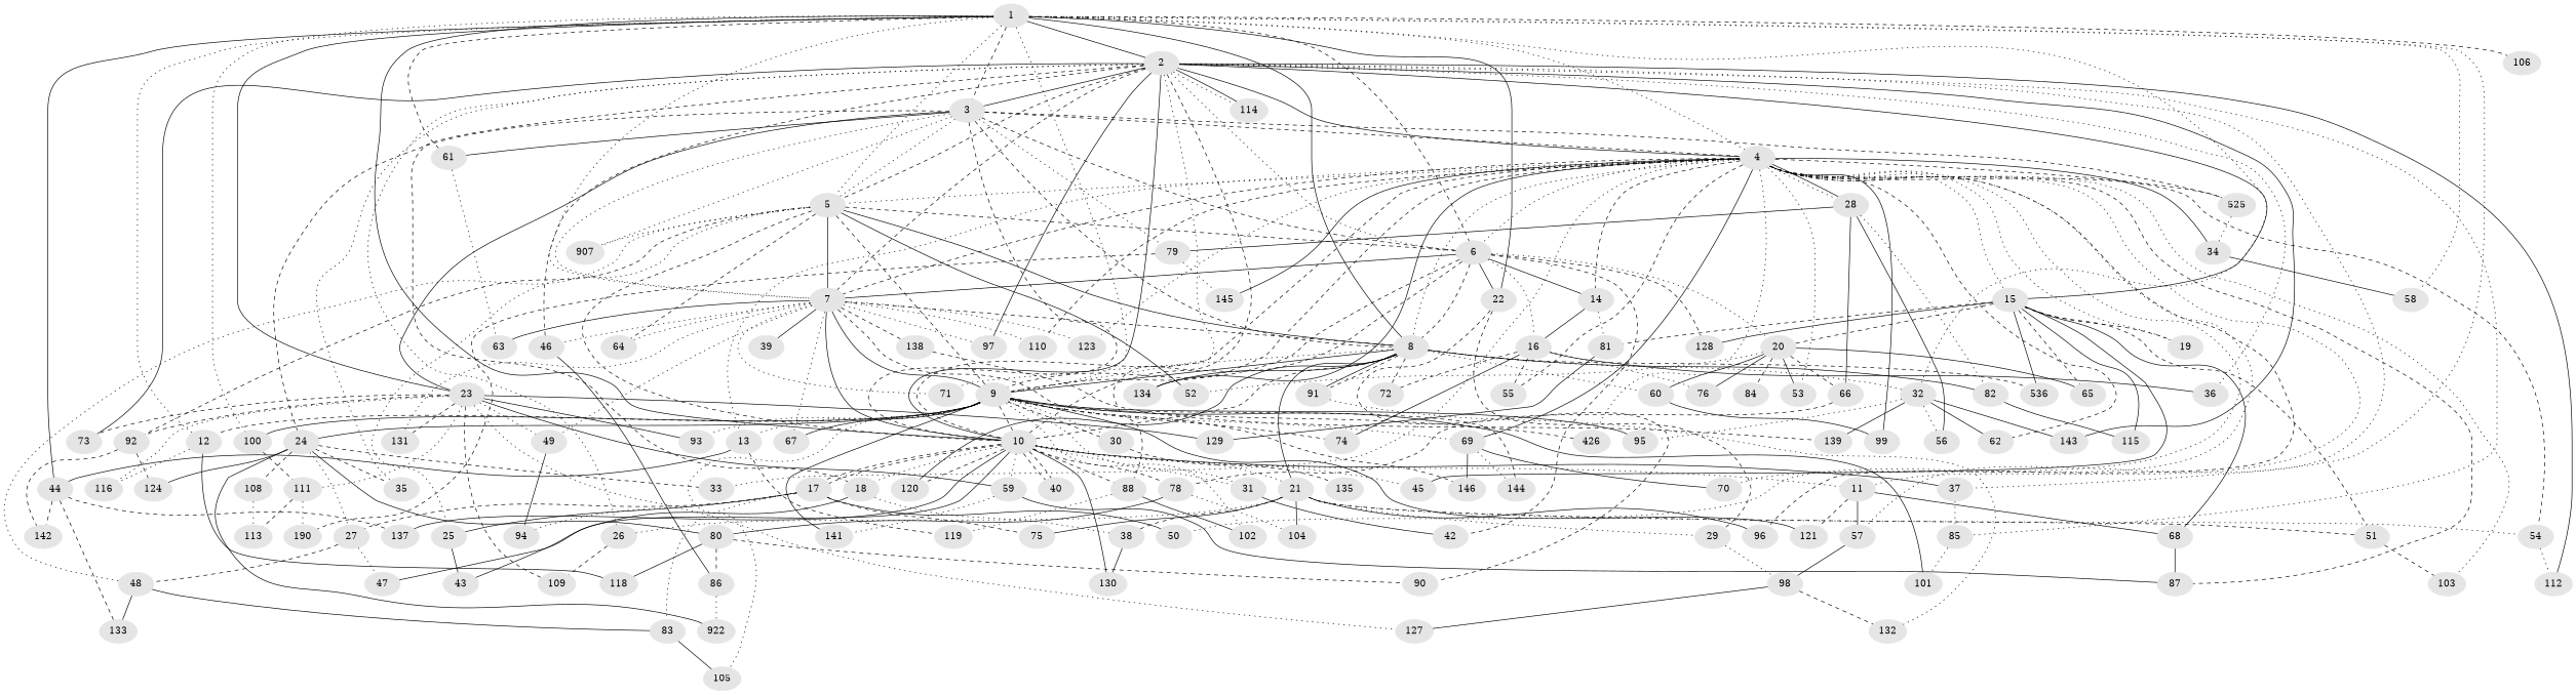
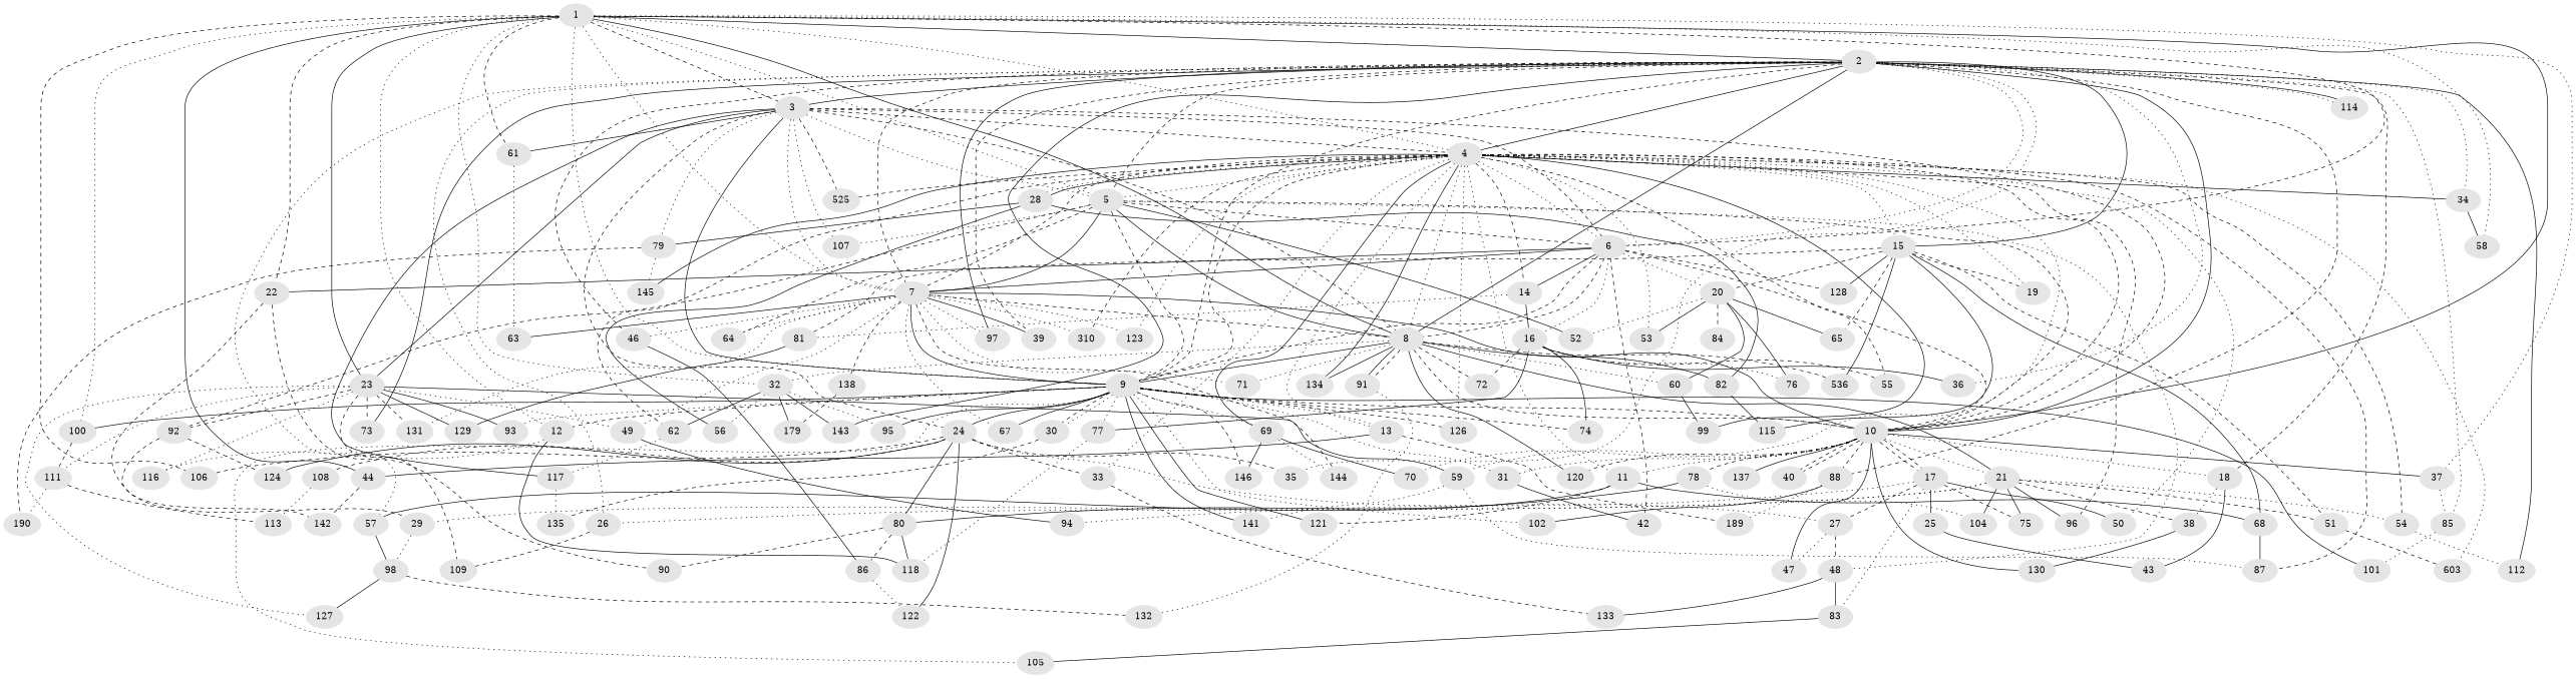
  graph {
    node [color=gray90 style=filled]
    edge [style=solid]
    1
    2
    3
    4
    5
    6
    7
    8
    9
    10
    12
    22
    23
    32
    37
    44
    58
    61
    100
    106
    15
    18
    26
    34
    35
    36
    39
    46
    57
    73
    85
    88
    97
    112
    114
    143
    24
    79
-   107 [label=907]
+   107
+   117
    n41 [label=525]
    11
    13
    14
    19
    28
    33
    50
    53
    54
    55
    62
    69
    70
    87
    96
    99
-   103
-   110
+   103 [label=603]
+   110 [label=310]
    123
-   126 [label=426]
+   126
    134
    145
    25
    48
    52
    64
    92
    16
    20
    42
    128
    138
    49
    63
    67
    71
    131
    144
    21
    60
    72
    82
    91
    120
    n86 [label=536]
    30
    31
    74
+   77
    93
    95
    101
    102
    105
    121
    141
    146
    17
    40
-   45
    47
    59
    78
    130
    137
    116
    118
    29
    90
    109
    111
    127
    129
    56
-   139
+   139 [label=179]
    142
    68
    81
    51
    65
    115
    38
    43
    86
    98
-   119
+   119 [label=189]
    27
    80
    108
-   122 [label=922]
+   122
    124
    n133 [label=190]
    135
-   66
    133
    83
    76
    84
    94
    75
    104
    132
    113
    1 -- 2
    1 -- 3 [style=dashed]
    1 -- 4 [style=dotted]
    1 -- 5 [style=dotted]
    1 -- 6 [style=dashed]
    1 -- 7 [style=dotted]
    1 -- 8
    1 -- 9 [style=dotted]
    1 -- 10
    1 -- 12 [style=dotted]
-   1 -- 22
+   1 -- 22 [style=dashed]
    1 -- 23
    1 -- 32 [style=dotted]
    1 -- 37 [style=dotted]
    1 -- 44
    1 -- 58 [style=dotted]
    1 -- 61 [style=dashed]
    1 -- 100 [style=dotted]
    1 -- 106 [style=dashed]
    2 -- 3
    2 -- 4
    2 -- 5 [style=dashed]
    2 -- 6 [style=dotted]
    2 -- 7 [style=dashed]
-   2 -- 9 [style=dotted]
+   2 -- 8
+   2 -- 9 [style=dashed]
    2 -- 10
    2 -- 15
    2 -- 18 [style=dashed]
    2 -- 26 [style=dotted]
-   n41 -- 34 [style=dotted]
+   2 -- 34 [style=dotted]
    2 -- 35 [style=dotted]
    2 -- 36 [style=dotted]
+   2 -- 39 [style=dashed]
    2 -- 46 [style=dashed]
    2 -- 57 [style=dotted]
    2 -- 73
    2 -- 85 [style=dotted]
    2 -- 88 [style=dashed]
    2 -- 97
    2 -- 112
    2 -- 114 [style=dotted]
    2 -- 114
    2 -- 143
    3 -- 4 [style=dashed]
    3 -- 5 [style=dotted]
    3 -- 6 [style=dashed]
    3 -- 7 [style=dotted]
    3 -- 8 [style=dashed]
+   3 -- 9
    3 -- 10 [style=dashed]
    3 -- 23
    3 -- 61
    3 -- 24 [style=dashed]
    3 -- 79 [style=dotted]
    3 -- 107 [style=dotted]
+   3 -- 117
    3 -- n41 [style=dashed]
    4 -- 5 [style=dotted]
    4 -- 6 [style=dotted]
    4 -- 7 [style=dashed]
    4 -- 8 [style=dotted]
    4 -- 9 [style=dashed]
    4 -- 10 [style=dashed]
    4 -- 15 [style=dotted]
    4 -- 34
    4 -- n41 [style=dashed]
    4 -- 11 [style=dotted]
    4 -- 13 [style=dotted]
    4 -- 14 [style=dashed]
    4 -- 19 [style=dotted]
    4 -- 28 [style=dotted]
    4 -- 28
    4 -- 33 [style=dotted]
    4 -- 50 [style=dotted]
    4 -- 53 [style=dotted]
    4 -- 54 [style=dashed]
    4 -- 55 [style=dashed]
    4 -- 62 [style=dashed]
    4 -- 69
    4 -- 70 [style=dotted]
    4 -- 87 [style=dashed]
    4 -- 96 [style=dashed]
    4 -- 99
    4 -- 103 [style=dotted]
    4 -- 110 [style=dashed]
    4 -- 123 [style=dotted]
    4 -- 126 [style=dotted]
    4 -- 134
    4 -- 145
    5 -- 6 [style=dashed]
    5 -- 7
    5 -- 8
    5 -- 9 [style=dashed]
    5 -- 10 [style=dashed]
    5 -- 107 [style=dotted]
-   5 -- 25 [style=dotted]
    5 -- 48 [style=dotted]
    5 -- 52
    5 -- 64 [style=dashed]
    5 -- 92 [style=dashed]
    6 -- 7
    6 -- 8 [style=dashed]
    6 -- 9 [style=dashed]
    6 -- 10 [style=dashed]
    6 -- 22
    6 -- 14
    6 -- 16 [style=dotted]
    6 -- 20 [style=dotted]
    6 -- 42 [style=dashed]
    6 -- 128 [style=dashed]
    7 -- 8 [style=dashed]
    7 -- 9
    7 -- 10
    7 -- 39
    7 -- 46 [style=dotted]
    7 -- 97 [style=dotted]
    7 -- 110 [style=dotted]
    7 -- 123 [style=dotted]
    7 -- 64 [style=dotted]
    7 -- 138 [style=dashed]
    7 -- 49 [style=dotted]
    7 -- 63
    7 -- 67 [style=dotted]
    7 -- 71 [style=dotted]
    7 -- 131 [style=dotted]
    7 -- 144 [style=dashed]
    8 -- 9
    8 -- 10 [style=dashed]
    8 -- 32 [style=dotted]
    8 -- 134
    8 -- 71 [style=dotted]
    8 -- 21
    8 -- 60 [style=dotted]
    8 -- 72 [style=dashed]
    8 -- 82
    8 -- 91
    8 -- 91 [style=dashed]
    8 -- 120
    8 -- n86 [style=dashed]
    9 -- 10 [style=dashed]
    9 -- 12 [style=dashed]
    9 -- 100
    9 -- 24
    9 -- 13 [style=dotted]
    9 -- 69 [style=dotted]
    9 -- 126 [style=dashed]
    9 -- 67
    9 -- 30 [style=dashed]
    9 -- 30 [style=dotted]
    9 -- 31 [style=dotted]
    9 -- 74 [style=dashed]
+   9 -- 77 [style=dotted]
    9 -- 93 [style=dotted]
    9 -- 95
    9 -- 101
    9 -- 102 [style=dotted]
    9 -- 105 [style=dotted]
    9 -- 121
    9 -- 141
    9 -- 146 [style=dashed]
    10 -- 37
    10 -- 18 [style=dotted]
    10 -- 88 [style=dashed]
    10 -- 11 [style=dotted]
    10 -- 21 [style=dotted]
    10 -- 120 [style=dashed]
    10 -- 31 [style=dotted]
    10 -- 17 [style=dashed]
    10 -- 17 [style=dashed]
    10 -- 40 [style=dashed]
    10 -- 40 [style=dashed]
-   10 -- 45 [style=dotted]
    10 -- 47
    10 -- 59 [style=dotted]
    10 -- 78 [style=dashed]
    10 -- 130
    10 -- 137
    12 -- 116 [style=dotted]
    12 -- 118
    22 -- 29 [style=dashed]
    22 -- 90 [style=dashed]
    23 -- 73 [style=dashed]
    23 -- 92 [style=dashed]
    23 -- 49 [style=dotted]
    23 -- 131 [style=dashed]
    23 -- 93
    23 -- 59
    23 -- 116 [style=dotted]
    23 -- 109 [style=dashed]
    23 -- 111 [style=dotted]
    23 -- 127 [style=dotted]
    23 -- 129
    32 -- 143
    32 -- 62
    32 -- 95 [style=dotted]
    32 -- 56 [style=dotted]
    32 -- 139
    37 -- 85 [style=dotted]
-   44 -- 137 [style=dashed]
    44 -- 142 [style=dashed]
    61 -- 63 [style=dotted]
    100 -- 111 [style=dashed]
    15 -- 19 [style=dashed]
    15 -- 20 [style=dashed]
    15 -- 128
    15 -- n86
-   15 -- 45
    15 -- 68
    15 -- 81 [style=dashed]
    15 -- 51 [style=dashed]
    15 -- 65 [style=dashed]
    15 -- 115
    18 -- 38 [style=dotted]
    18 -- 43
    26 -- 109 [style=dashed]
    34 -- 58
    46 -- 86
    57 -- 98
    85 -- 101 [style=dotted]
    88 -- 102
    88 -- 119 [style=dotted]
+   24 -- 106 [style=dashed]
    24 -- 35 [style=dashed]
    24 -- 33 [style=dashed]
    24 -- 27 [style=dotted]
    24 -- 80
    24 -- 108 [style=dashed]
    24 -- 122
    24 -- 124
    79 -- 145 [style=dotted]
    79 -- n133 [style=dashed]
+   117 -- 135 [style=dotted]
    11 -- 57
    11 -- 121 [style=dashed]
    11 -- 68
    13 -- 44
    13 -- 119 [style=dashed]
    14 -- 16
    14 -- 81 [style=dotted]
    28 -- 79
-   28 -- 82 [style=dotted]
+   28 -- 82
    28 -- 56
-   28 -- 66
-   44 -- 133 [style=dashed]
+   33 -- 133 [style=dashed]
    54 -- 112 [style=dotted]
+   62 -- 117 [style=dotted]
    69 -- 70
    69 -- 144 [style=dotted]
    69 -- 146
    25 -- 43
    48 -- 133
    48 -- 83
    92 -- 142 [style=dashed]
    92 -- 124 [style=dashed]
    16 -- 36
    16 -- 55 [style=dashed]
    16 -- 72 [style=dashed]
    16 -- 74
+   16 -- 77
    16 -- 76 [style=dotted]
    20 -- 53
    20 -- 52 [style=dotted]
    20 -- 60
    20 -- 65
-   20 -- 66 [style=dashed]
    20 -- 76
    20 -- 84 [style=dashed]
    138 -- 139 [style=dashed]
    49 -- 94
    21 -- 26 [style=dotted]
    21 -- 54 [style=dotted]
    21 -- 96
    21 -- 29 [style=dotted]
    21 -- 51 [style=dashed]
    21 -- 38 [style=dashed]
    21 -- 75
    21 -- 104
    60 -- 99
    82 -- 115
    91 -- 132 [style=dotted]
    30 -- 135 [style=dashed]
    31 -- 42
+   77 -- 118 [style=dotted]
    17 -- 50
    17 -- 25
    17 -- 27 [style=dashed]
    17 -- 83 [style=dotted]
    17 -- 94 [style=dotted]
    17 -- 75 [style=dashed]
-   59 -- 87
+   59 -- 87 [style=dotted]
    59 -- 141 [style=dotted]
    78 -- 80
    78 -- 104 [style=dotted]
    29 -- 98 [style=dotted]
    111 -- n133 [style=dotted]
    111 -- 113 [style=dashed]
    68 -- 87
    81 -- 129
    51 -- 103 [style=dashed]
    38 -- 130
    86 -- 122 [style=dotted]
    98 -- 127
    98 -- 132 [style=dashed]
    27 -- 48 [style=dashed]
    27 -- 47 [style=dotted]
    80 -- 118
    80 -- 90 [style=dashed]
    80 -- 86 [style=dashed]
    108 -- 113 [style=dotted]
-   66 -- 78 [style=dashed]
    83 -- 105
  }
